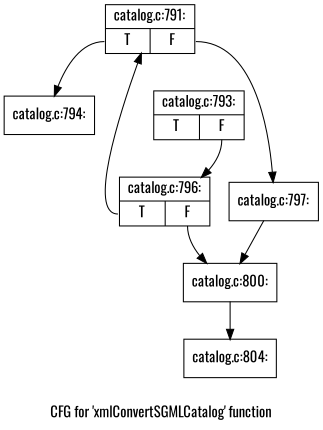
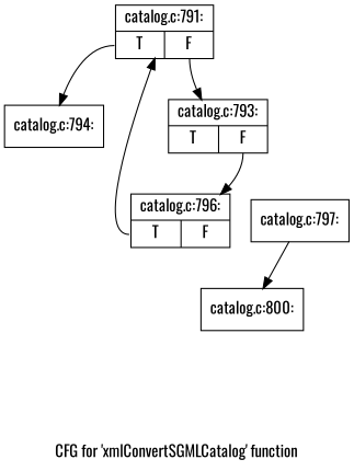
  digraph {
    fontname=Oswald
    label="CFG for 'xmlConvertSGMLCatalog' function"
    node [fontname=Oswald shape=record]
    edge [fontname=Oswald tailport=s1]
    n1 [label="{catalog.c:791:|{<s0>T|<s1>F}}"]
    n2 [label="{catalog.c:794:}"]
    n3 [label="{catalog.c:793:|{<s0>T|<s1>F}}"]
    n4 [label="{catalog.c:796:|{<s0>T|<s1>F}}"]
-   n5 [label="{catalog.c:804:}"]
    n6 [label="{catalog.c:800:}"]
    n7 [label="{catalog.c:797:}"]
    n1 -> n2 [tailport=s0]
-   n1 -> n7
+   n1 -> n3
    n3 -> n4
    n4 -> n1 [tailport=s0]
-   n4 -> n6
-   n6 -> n5 [tailport=""]
    n7 -> n6 [tailport=""]
  }
